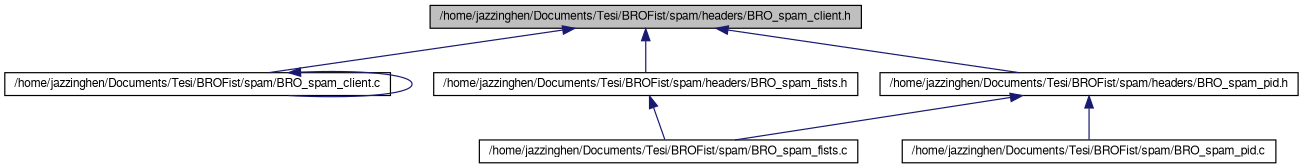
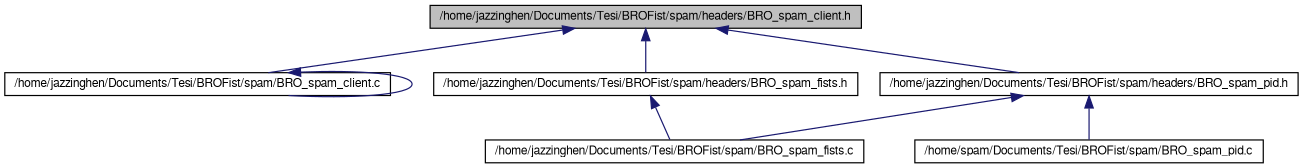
  digraph {
    node [color=black fillcolor=white fontname=FreeSans fontsize=10 shape=record style=filled]
    edge [color=midnightblue dir=back fontname=FreeSans fontsize=10 labelfontname=FreeSans labelfontsize=10 style=solid]
    n1 [fillcolor=grey75 fontcolor=black height=0.2 label="/home/jazzinghen/Documents/Tesi/BROFist/spam/headers/BRO_spam_client.h" width=0.4]
    n2 [height=0.2 label="/home/jazzinghen/Documents/Tesi/BROFist/spam/BRO_spam_client.c" width=0.4]
    n3 [height=0.2 label="/home/jazzinghen/Documents/Tesi/BROFist/spam/headers/BRO_spam_fists.h" width=0.4]
    n4 [height=0.2 label="/home/jazzinghen/Documents/Tesi/BROFist/spam/headers/BRO_spam_pid.h" width=0.4]
    n5 [height=0.2 label="/home/jazzinghen/Documents/Tesi/BROFist/spam/BRO_spam_fists.c" width=0.4]
-   n6 [height=0.2 label="/home/jazzinghen/Documents/Tesi/BROFist/spam/BRO_spam_pid.c" width=0.4]
+   n6 [height=0.2 label="/home/spam/Documents/Tesi/BROFist/spam/BRO_spam_pid.c" width=0.4]
    n1 -> n2
    n1 -> n3
    n1 -> n4
    n2 -> n2
    n3 -> n5
    n4 -> n5
    n4 -> n6
  }
